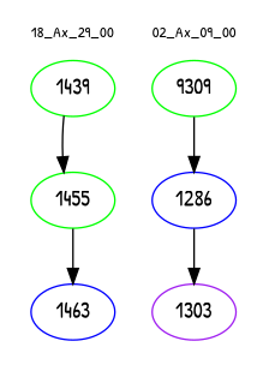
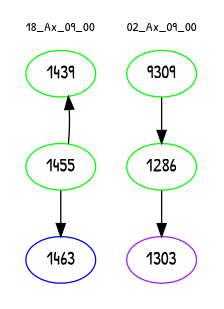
  digraph {
    fontname="Patrick Hand"
    node [color=green fontname="Patrick Hand"]
    edge [color=black fontname="Patrick Hand"]
    n1 [label=1439]
    n2 [label=1455]
    n3 [color=blue label=1463]
    n4 [label=9309]
-   n5 [color=blue label=1286]
+   n5 [label=1286]
    n6 [color=purple label=1303]
    subgraph cluster_1 {
      color=white
      fontsize=10
-     label="18_Ax_29_00"
+     label="18_Ax_09_00"
      n1
      n2
      n3
    }
    subgraph cluster_2 {
      color=white
      fontsize=10
      label="02_Ax_09_00"
      n4
      n5
      n6
    }
-   n1 -> n2
+   n2 -> n1
    n2 -> n3
    n4 -> n5
    n5 -> n6
  }
